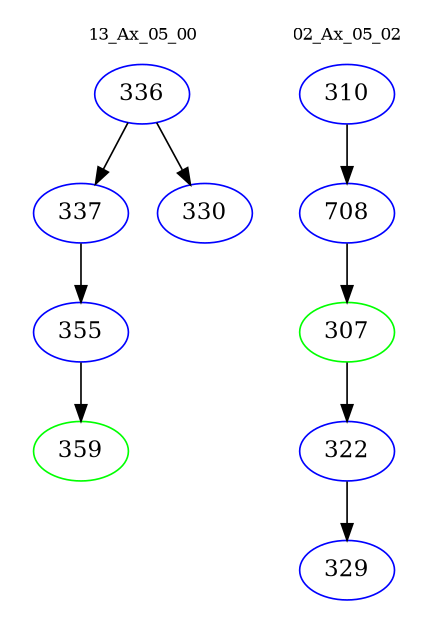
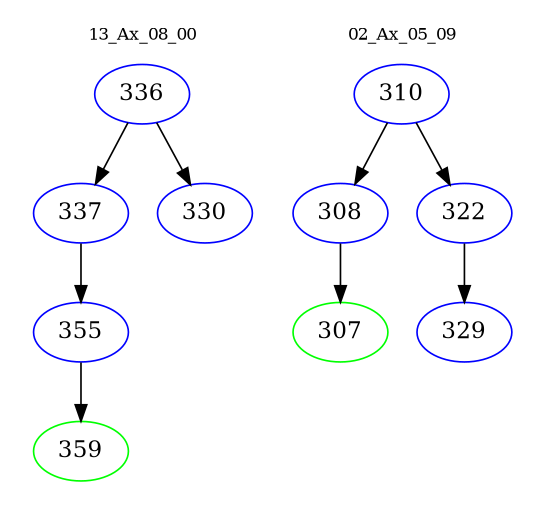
  digraph {
    node [color=blue]
    edge [color=black]
    n1 [label=337]
    n2 [label=336]
    n3 [label=355]
    n4 [label=330]
    n5 [color=green label=359]
    n6 [label=310]
-   n7 [label=708]
+   n7 [label=308]
    n8 [label=322]
    n9 [color=green label=307]
    n10 [label=329]
    subgraph cluster_1 {
      color=white
      fontsize=10
-     label="13_Ax_05_00"
+     label="13_Ax_08_00"
      n1
      n2
      n3
      n4
      n5
    }
    subgraph cluster_2 {
      color=white
      fontsize=10
-     label="02_Ax_05_02"
+     label="02_Ax_05_09"
      n6
      n7
      n8
      n9
      n10
    }
    n1 -> n3
    n2 -> n1
    n2 -> n4
    n3 -> n5
    n6 -> n7
-   n9 -> n8
+   n6 -> n8
    n7 -> n9
    n8 -> n10
  }
